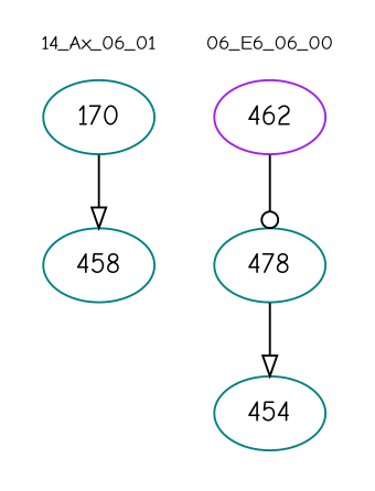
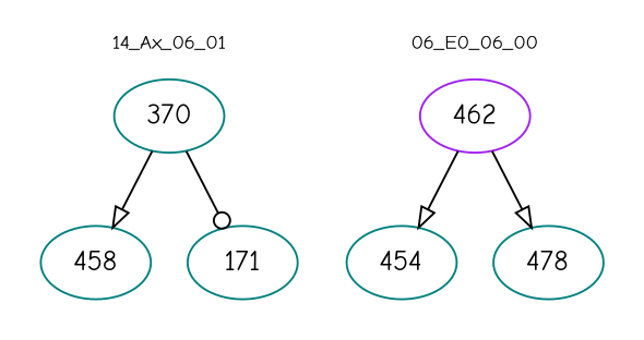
  digraph {
    fontname="Comic Neue"
    node [color=teal fontname="Comic Neue"]
    edge [arrowhead=onormal color=black fontname="Comic Neue"]
-   n1 [label=170]
+   n1 [label=370]
    n2 [label=458]
+   n3 [label=171]
    n4 [color=purple label=462]
    n5 [label=454]
    n6 [label=478]
    subgraph cluster_1 {
      color=white
      fontsize=10
      label="14_Ax_06_01"
      n1
      n2
+     n3
    }
    subgraph cluster_2 {
      color=white
      fontsize=10
-     label="06_E6_06_00"
+     label="06_E0_06_00"
      n4
      n5
      n6
    }
    n1 -> n2
-   n6 -> n5
-   n4 -> n6 [arrowhead=odot]
+   n1 -> n3 [arrowhead=odot]
+   n4 -> n5
+   n4 -> n6
  }
